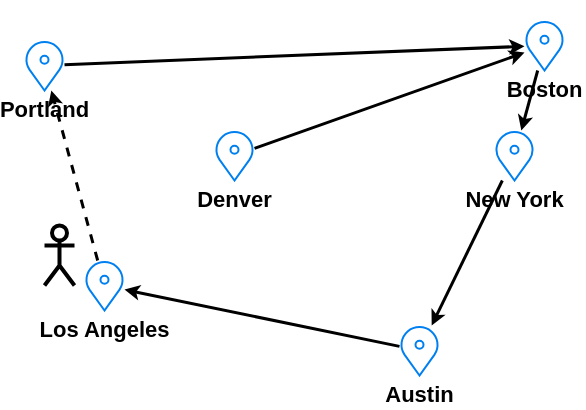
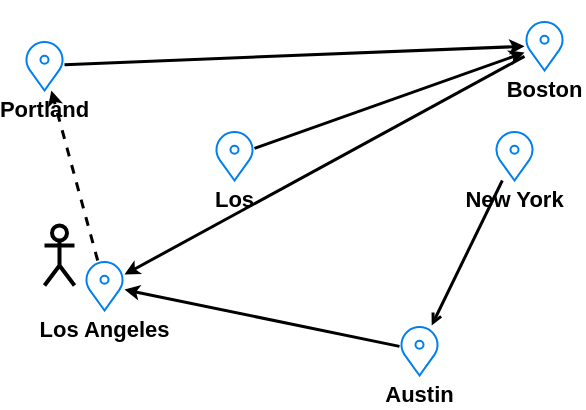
  <mxCell id="0" />
  <mxCell id="1" parent="0" />
  <mxCell id="2" value="&lt;font style=&quot;font-size: 22px;&quot;&gt;Portland&lt;/font&gt;" style="html=1;verticalLabelPosition=bottom;align=center;labelBackgroundColor=#ffffff;verticalAlign=top;strokeWidth=2;strokeColor=#0080F0;shadow=0;dashed=0;shape=mxgraph.ios7.icons.location;fontSize=22;fontStyle=1" vertex="1" parent="1"><mxGeometry x="20" y="40" width="40" height="50" as="geometry" /></mxCell>
  <mxCell id="3" value="&lt;font style=&quot;font-size: 22px;&quot;&gt;Los Angeles&lt;/font&gt;" style="html=1;verticalLabelPosition=bottom;align=center;labelBackgroundColor=#ffffff;verticalAlign=top;strokeWidth=2;strokeColor=#0080F0;shadow=0;dashed=0;shape=mxgraph.ios7.icons.location;fontSize=22;fontStyle=1" vertex="1" parent="1"><mxGeometry x="80" y="260" width="40" height="50" as="geometry" /></mxCell>
- <mxCell id="4" value="&lt;font style=&quot;font-size: 22px;&quot;&gt;Denver&lt;/font&gt;" style="html=1;verticalLabelPosition=bottom;align=center;labelBackgroundColor=#ffffff;verticalAlign=top;strokeWidth=2;strokeColor=#0080F0;shadow=0;dashed=0;shape=mxgraph.ios7.icons.location;fontSize=22;fontStyle=1" vertex="1" parent="1"><mxGeometry x="210" y="130" width="40" height="50" as="geometry" /></mxCell>
+ <mxCell id="4" value="&lt;font style=&quot;font-size: 22px;&quot;&gt;Los&lt;/font&gt;" style="html=1;verticalLabelPosition=bottom;align=center;labelBackgroundColor=#ffffff;verticalAlign=top;strokeWidth=2;strokeColor=#0080F0;shadow=0;dashed=0;shape=mxgraph.ios7.icons.location;fontSize=22;fontStyle=1" vertex="1" parent="1"><mxGeometry x="210" y="130" width="40" height="50" as="geometry" /></mxCell>
  <mxCell id="5" value="&lt;font style=&quot;font-size: 22px;&quot;&gt;Boston&lt;/font&gt;" style="html=1;verticalLabelPosition=bottom;align=center;labelBackgroundColor=#ffffff;verticalAlign=top;strokeWidth=2;strokeColor=#0080F0;shadow=0;dashed=0;shape=mxgraph.ios7.icons.location;fontSize=22;fontStyle=1" vertex="1" parent="1"><mxGeometry x="520" y="20" width="40" height="50" as="geometry" /></mxCell>
  <mxCell id="6" value="&lt;font style=&quot;font-size: 22px;&quot;&gt;New York&lt;/font&gt;" style="html=1;verticalLabelPosition=bottom;align=center;labelBackgroundColor=#ffffff;verticalAlign=top;strokeWidth=2;strokeColor=#0080F0;shadow=0;dashed=0;shape=mxgraph.ios7.icons.location;fontSize=22;fontStyle=1" vertex="1" parent="1"><mxGeometry x="490" y="130" width="40" height="50" as="geometry" /></mxCell>
  <mxCell id="7" value="&lt;font style=&quot;font-size: 22px;&quot;&gt;Austin&lt;/font&gt;" style="html=1;verticalLabelPosition=bottom;align=center;labelBackgroundColor=#ffffff;verticalAlign=top;strokeWidth=2;strokeColor=#0080F0;shadow=0;dashed=0;shape=mxgraph.ios7.icons.location;fontSize=22;fontStyle=1" vertex="1" parent="1"><mxGeometry x="395" y="325" width="40" height="50" as="geometry" /></mxCell>
  <mxCell id="8" value="" style="shape=umlActor;verticalLabelPosition=bottom;verticalAlign=top;html=1;outlineConnect=0;fontStyle=0;strokeWidth=4;" vertex="1" parent="1"><mxGeometry x="40" y="225" width="30" height="60" as="geometry" /></mxCell>
  <mxCell id="9" value="" style="endArrow=classic;html=1;rounded=0;strokeWidth=3;dashed=1;" edge="1" parent="1" source="3" target="2"><mxGeometry width="50" height="50" relative="1" as="geometry"><mxPoint x="110" y="210" as="sourcePoint" /><mxPoint x="210" y="220" as="targetPoint" /></mxGeometry></mxCell>
  <mxCell id="10" value="" style="endArrow=classic;html=1;rounded=0;strokeWidth=3;" edge="1" parent="1" source="2" target="5"><mxGeometry width="50" height="50" relative="1" as="geometry"><mxPoint x="103" y="270" as="sourcePoint" /><mxPoint x="57" y="100" as="targetPoint" /></mxGeometry></mxCell>
  <mxCell id="11" value="" style="endArrow=classic;html=1;rounded=0;strokeWidth=3;" edge="1" parent="1" source="4" target="5"><mxGeometry width="50" height="50" relative="1" as="geometry"><mxPoint x="70" y="84" as="sourcePoint" /><mxPoint x="220" y="156" as="targetPoint" /></mxGeometry></mxCell>
- <mxCell id="12" value="" style="endArrow=classic;html=1;rounded=0;strokeWidth=3;" edge="1" parent="1" source="5" target="6"><mxGeometry width="50" height="50" relative="1" as="geometry"><mxPoint x="260" y="158" as="sourcePoint" /><mxPoint x="530" y="62" as="targetPoint" /></mxGeometry></mxCell>
- <mxCell id="13" value="" style="endArrow=classic;html=1;rounded=0;strokeWidth=3;" edge="1" parent="1" source="6" target="7"><mxGeometry width="50" height="50" relative="1" as="geometry"><mxPoint x="543" y="80" as="sourcePoint" /><mxPoint x="527" y="140" as="targetPoint" /></mxGeometry></mxCell>
+ <mxCell id="12" value="" style="endArrow=classic;html=1;rounded=0;strokeWidth=3;" edge="1" parent="1" source="5" target="3"><mxGeometry width="50" height="50" relative="1" as="geometry"><mxPoint x="260" y="158" as="sourcePoint" /><mxPoint x="530" y="62" as="targetPoint" /></mxGeometry></mxCell>
+ <mxCell id="13" value="" style="endArrow=open;html=1;rounded=0;strokeWidth=3;" edge="1" parent="1" source="6" target="7"><mxGeometry width="50" height="50" relative="1" as="geometry"><mxPoint x="543" y="80" as="sourcePoint" /><mxPoint x="527" y="140" as="targetPoint" /></mxGeometry></mxCell>
  <mxCell id="14" value="" style="endArrow=classic;html=1;rounded=0;strokeWidth=3;" edge="1" parent="1" source="7" target="3"><mxGeometry width="50" height="50" relative="1" as="geometry"><mxPoint x="370" y="300" as="sourcePoint" /><mxPoint x="433" y="330" as="targetPoint" /></mxGeometry></mxCell>
